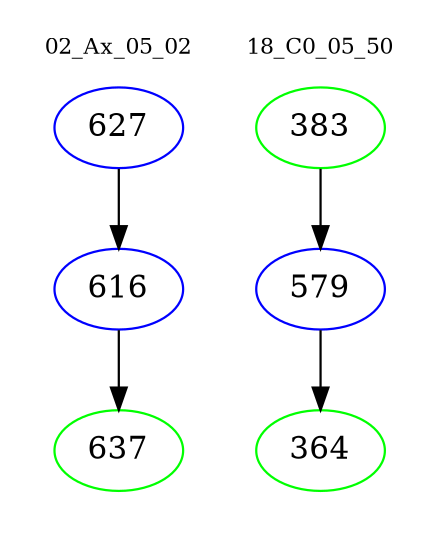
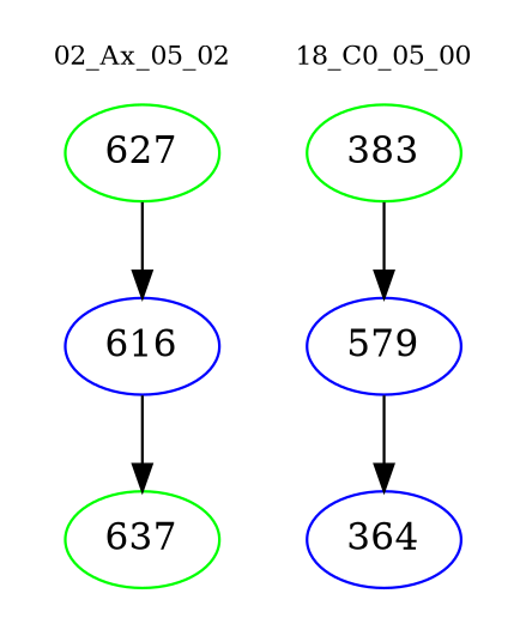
  digraph {
    node [color=green]
    edge [color=black]
-   n1 [color=blue label=627]
+   n1 [label=627]
    n2 [color=blue label=616]
    n3 [label=637]
    n4 [label=383]
    n5 [color=blue label=579]
-   n6 [label=364]
+   n6 [color=blue label=364]
    subgraph cluster_1 {
      color=white
      fontsize=10
      label="02_Ax_05_02"
      n1
      n2
      n3
    }
    subgraph cluster_2 {
      color=white
      fontsize=10
-     label="18_C0_05_50"
+     label="18_C0_05_00"
      n4
      n5
      n6
    }
    n1 -> n2
    n2 -> n3
    n4 -> n5
    n5 -> n6
  }
